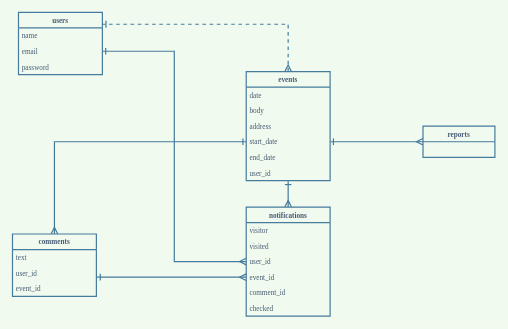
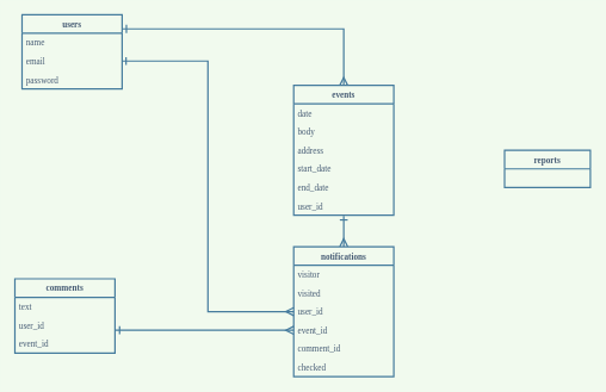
  <mxCell id="0" value="" />
  <mxCell id="1" parent="0" />
  <mxCell id="2" style="edgeStyle=none;orthogonalLoop=1;jettySize=auto;html=1;exitX=0.5;exitY=0;exitDx=0;exitDy=0;strokeColor=#457B9D;fontColor=#1D3557;strokeWidth=2;endArrow=ERone;endFill=0;startArrow=ERmany;startFill=0;rounded=0;endSize=8;startSize=8;fontFamily=Times New Roman;labelBorderColor=none;textOpacity=80;labelBackgroundColor=#F1FAEE;entryX=0.5;entryY=1.038;entryDx=0;entryDy=0;entryPerimeter=0;" parent="1" source="16" target="29" edge="1"><mxGeometry relative="1" as="geometry"><mxPoint x="370" y="280" as="targetPoint" /></mxGeometry></mxCell>
- <mxCell id="3" style="edgeStyle=orthogonalEdgeStyle;orthogonalLoop=1;jettySize=auto;html=1;exitX=0.5;exitY=0;exitDx=0;exitDy=0;entryX=1;entryY=0.192;entryDx=0;entryDy=0;entryPerimeter=0;endArrow=ERone;endFill=0;startArrow=ERmany;startFill=0;strokeColor=#457B9D;fontColor=#1D3557;strokeWidth=2;rounded=0;endSize=9;startSize=8;shadow=0;sketch=0;jumpSize=0;fontFamily=Times New Roman;labelBorderColor=none;textOpacity=80;labelBackgroundColor=#F1FAEE;dashed=1;" parent="1" source="23" target="4" edge="1"><mxGeometry relative="1" as="geometry" /></mxCell>
+ <mxCell id="3" style="edgeStyle=orthogonalEdgeStyle;orthogonalLoop=1;jettySize=auto;html=1;exitX=0.5;exitY=0;exitDx=0;exitDy=0;entryX=1;entryY=0.192;entryDx=0;entryDy=0;entryPerimeter=0;endArrow=ERone;endFill=0;startArrow=ERmany;startFill=0;strokeColor=#457B9D;fontColor=#1D3557;strokeWidth=2;rounded=0;endSize=9;startSize=8;shadow=0;sketch=0;jumpSize=0;fontFamily=Times New Roman;labelBorderColor=none;textOpacity=80;labelBackgroundColor=#F1FAEE;" parent="1" source="23" target="4" edge="1"><mxGeometry relative="1" as="geometry" /></mxCell>
  <mxCell id="4" value="users" style="swimlane;fontStyle=1;childLayout=stackLayout;horizontal=1;startSize=26;fillColor=none;horizontalStack=0;resizeParent=1;resizeParentMax=0;resizeLast=0;collapsible=1;marginBottom=0;strokeColor=#457B9D;fontColor=#1D3557;strokeWidth=2;perimeterSpacing=0;shadow=0;fontFamily=Times New Roman;labelBorderColor=none;textOpacity=80;" parent="1" vertex="1"><mxGeometry x="30" y="20" width="140" height="104" as="geometry" /></mxCell>
  <mxCell id="5" value="name" style="text;strokeColor=none;fillColor=none;align=left;verticalAlign=top;spacingLeft=4;spacingRight=4;overflow=hidden;rotatable=0;points=[[0,0.5],[1,0.5]];portConstraint=eastwest;fontColor=#1D3557;fontFamily=Times New Roman;labelBorderColor=none;textOpacity=80;" parent="4" vertex="1"><mxGeometry y="26" width="140" height="26" as="geometry" /></mxCell>
  <mxCell id="6" value="email&#10;" style="text;strokeColor=none;fillColor=none;align=left;verticalAlign=top;spacingLeft=4;spacingRight=4;overflow=hidden;rotatable=0;points=[[0,0.5],[1,0.5]];portConstraint=eastwest;fontColor=#1D3557;fontFamily=Times New Roman;labelBorderColor=none;textOpacity=80;" parent="4" vertex="1"><mxGeometry y="52" width="140" height="26" as="geometry" /></mxCell>
  <mxCell id="7" value="password" style="text;strokeColor=none;fillColor=none;align=left;verticalAlign=top;spacingLeft=4;spacingRight=4;overflow=hidden;rotatable=0;points=[[0,0.5],[1,0.5]];portConstraint=eastwest;fontColor=#1D3557;fontFamily=Times New Roman;labelBorderColor=none;textOpacity=80;" parent="4" vertex="1"><mxGeometry y="78" width="140" height="26" as="geometry" /></mxCell>
  <mxCell id="8" value="comments" style="swimlane;fontStyle=1;childLayout=stackLayout;horizontal=1;startSize=26;fillColor=none;horizontalStack=0;resizeParent=1;resizeParentMax=0;resizeLast=0;collapsible=1;marginBottom=0;strokeColor=#457B9D;fontColor=#1D3557;strokeWidth=2;perimeterSpacing=0;shadow=0;fontFamily=Times New Roman;labelBorderColor=none;textOpacity=80;" parent="1" vertex="1"><mxGeometry x="20" y="390" width="140" height="104" as="geometry" /></mxCell>
  <mxCell id="9" value="text" style="text;strokeColor=none;fillColor=none;align=left;verticalAlign=top;spacingLeft=4;spacingRight=4;overflow=hidden;rotatable=0;points=[[0,0.5],[1,0.5]];portConstraint=eastwest;fontColor=#1D3557;fontFamily=Times New Roman;labelBorderColor=none;textOpacity=80;" parent="8" vertex="1"><mxGeometry y="26" width="140" height="26" as="geometry" /></mxCell>
  <mxCell id="10" value="user_id" style="text;strokeColor=none;fillColor=none;align=left;verticalAlign=top;spacingLeft=4;spacingRight=4;overflow=hidden;rotatable=0;points=[[0,0.5],[1,0.5]];portConstraint=eastwest;fontColor=#1D3557;fontFamily=Times New Roman;labelBorderColor=none;textOpacity=80;" parent="8" vertex="1"><mxGeometry y="52" width="140" height="26" as="geometry" /></mxCell>
  <mxCell id="11" value="event_id" style="text;strokeColor=none;fillColor=none;align=left;verticalAlign=top;spacingLeft=4;spacingRight=4;overflow=hidden;rotatable=0;points=[[0,0.5],[1,0.5]];portConstraint=eastwest;fontColor=#1D3557;fontFamily=Times New Roman;labelBorderColor=none;textOpacity=80;" parent="8" vertex="1"><mxGeometry y="78" width="140" height="26" as="geometry" /></mxCell>
- <mxCell id="12" style="edgeStyle=orthogonalEdgeStyle;orthogonalLoop=1;jettySize=auto;html=1;exitX=0;exitY=0.5;exitDx=0;exitDy=0;startArrow=ERone;startFill=0;endArrow=ERmany;endFill=0;strokeColor=#457B9D;fontColor=#1D3557;strokeWidth=2;rounded=0;endSize=8;startSize=8;fontFamily=Times New Roman;labelBorderColor=none;textOpacity=80;labelBackgroundColor=#F1FAEE;" parent="1" source="27" target="8" edge="1"><mxGeometry relative="1" as="geometry"><mxPoint x="115" y="386" as="targetPoint" /></mxGeometry></mxCell>
  <mxCell id="13" style="edgeStyle=orthogonalEdgeStyle;orthogonalLoop=1;jettySize=auto;html=1;exitX=0;exitY=0.5;exitDx=0;exitDy=0;entryX=1;entryY=0.5;entryDx=0;entryDy=0;endArrow=ERone;endFill=0;startArrow=ERmany;startFill=0;strokeColor=#457B9D;fontColor=#1D3557;strokeWidth=2;rounded=0;endSize=8;startSize=8;fontFamily=Times New Roman;labelBorderColor=none;textOpacity=80;labelBackgroundColor=#F1FAEE;" parent="1" source="19" target="6" edge="1"><mxGeometry relative="1" as="geometry" /></mxCell>
  <mxCell id="14" style="edgeStyle=none;orthogonalLoop=1;jettySize=auto;html=1;exitX=1.007;exitY=0.769;exitDx=0;exitDy=0;endArrow=ERmany;endFill=0;startArrow=ERone;startFill=0;entryX=0;entryY=0.5;entryDx=0;entryDy=0;exitPerimeter=0;strokeColor=#457B9D;fontColor=#1D3557;strokeWidth=2;rounded=0;endSize=8;startSize=8;fontFamily=Times New Roman;labelBorderColor=none;textOpacity=80;labelBackgroundColor=#F1FAEE;" parent="1" source="10" target="20" edge="1"><mxGeometry relative="1" as="geometry"><mxPoint x="302" y="455" as="targetPoint" /></mxGeometry></mxCell>
- <mxCell id="15" style="edgeStyle=none;orthogonalLoop=1;jettySize=auto;html=1;exitX=1;exitY=0.5;exitDx=0;exitDy=0;entryX=0;entryY=0.5;entryDx=0;entryDy=0;endArrow=ERmany;endFill=0;startArrow=ERone;startFill=0;strokeColor=#457B9D;fontColor=#1D3557;strokeWidth=2;rounded=0;endSize=8;startSize=8;fontFamily=Times New Roman;labelBorderColor=none;textOpacity=80;labelBackgroundColor=#F1FAEE;" parent="1" source="27" target="30" edge="1"><mxGeometry relative="1" as="geometry" /></mxCell>
  <mxCell id="16" value="notifications" style="swimlane;fontStyle=1;childLayout=stackLayout;horizontal=1;startSize=26;fillColor=none;horizontalStack=0;resizeParent=1;resizeParentMax=0;resizeLast=0;collapsible=1;marginBottom=0;strokeColor=#457B9D;fontColor=#1D3557;strokeWidth=2;perimeterSpacing=0;shadow=0;fontFamily=Times New Roman;labelBorderColor=none;textOpacity=80;" parent="1" vertex="1"><mxGeometry x="410" y="345" width="140" height="182" as="geometry" /></mxCell>
  <mxCell id="17" value="visitor" style="text;strokeColor=none;fillColor=none;align=left;verticalAlign=top;spacingLeft=4;spacingRight=4;overflow=hidden;rotatable=0;points=[[0,0.5],[1,0.5]];portConstraint=eastwest;fontColor=#1D3557;fontFamily=Times New Roman;labelBorderColor=none;textOpacity=80;" parent="16" vertex="1"><mxGeometry y="26" width="140" height="26" as="geometry" /></mxCell>
  <mxCell id="18" value="visited" style="text;strokeColor=none;fillColor=none;align=left;verticalAlign=top;spacingLeft=4;spacingRight=4;overflow=hidden;rotatable=0;points=[[0,0.5],[1,0.5]];portConstraint=eastwest;fontColor=#1D3557;fontFamily=Times New Roman;labelBorderColor=none;textOpacity=80;" parent="16" vertex="1"><mxGeometry y="52" width="140" height="26" as="geometry" /></mxCell>
  <mxCell id="19" value="user_id" style="text;strokeColor=none;fillColor=none;align=left;verticalAlign=top;spacingLeft=4;spacingRight=4;overflow=hidden;rotatable=0;points=[[0,0.5],[1,0.5]];portConstraint=eastwest;fontColor=#1D3557;fontFamily=Times New Roman;labelBorderColor=none;textOpacity=80;" parent="16" vertex="1"><mxGeometry y="78" width="140" height="26" as="geometry" /></mxCell>
  <mxCell id="20" value="event_id" style="text;strokeColor=none;fillColor=none;align=left;verticalAlign=top;spacingLeft=4;spacingRight=4;overflow=hidden;rotatable=0;points=[[0,0.5],[1,0.5]];portConstraint=eastwest;fontColor=#1D3557;fontFamily=Times New Roman;labelBorderColor=none;textOpacity=80;" parent="16" vertex="1"><mxGeometry y="104" width="140" height="26" as="geometry" /></mxCell>
  <mxCell id="21" value="comment_id" style="text;strokeColor=none;fillColor=none;align=left;verticalAlign=top;spacingLeft=4;spacingRight=4;overflow=hidden;rotatable=0;points=[[0,0.5],[1,0.5]];portConstraint=eastwest;fontColor=#1D3557;fontFamily=Times New Roman;labelBorderColor=none;textOpacity=80;" parent="16" vertex="1"><mxGeometry y="130" width="140" height="26" as="geometry" /></mxCell>
  <mxCell id="22" value="checked" style="text;strokeColor=none;fillColor=none;align=left;verticalAlign=top;spacingLeft=4;spacingRight=4;overflow=hidden;rotatable=0;points=[[0,0.5],[1,0.5]];portConstraint=eastwest;fontColor=#1D3557;fontFamily=Times New Roman;labelBorderColor=none;textOpacity=80;" parent="16" vertex="1"><mxGeometry y="156" width="140" height="26" as="geometry" /></mxCell>
  <mxCell id="23" value="events" style="swimlane;fontStyle=1;childLayout=stackLayout;horizontal=1;startSize=26;fillColor=none;horizontalStack=0;resizeParent=1;resizeParentMax=0;resizeLast=0;collapsible=1;marginBottom=0;strokeColor=#457B9D;fontColor=#1D3557;strokeWidth=2;perimeterSpacing=0;shadow=0;fontFamily=Times New Roman;labelBorderColor=none;textOpacity=80;" parent="1" vertex="1"><mxGeometry x="410" y="119" width="140" height="182" as="geometry" /></mxCell>
  <mxCell id="24" value="date" style="text;strokeColor=none;fillColor=none;align=left;verticalAlign=top;spacingLeft=4;spacingRight=4;overflow=hidden;rotatable=0;points=[[0,0.5],[1,0.5]];portConstraint=eastwest;fontColor=#1D3557;fontFamily=Times New Roman;labelBorderColor=none;textOpacity=80;" parent="23" vertex="1"><mxGeometry y="26" width="140" height="26" as="geometry" /></mxCell>
  <mxCell id="25" value="body" style="text;strokeColor=none;fillColor=none;align=left;verticalAlign=top;spacingLeft=4;spacingRight=4;overflow=hidden;rotatable=0;points=[[0,0.5],[1,0.5]];portConstraint=eastwest;fontColor=#1D3557;fontFamily=Times New Roman;labelBorderColor=none;textOpacity=80;" parent="23" vertex="1"><mxGeometry y="52" width="140" height="26" as="geometry" /></mxCell>
  <mxCell id="26" value="address" style="text;strokeColor=none;fillColor=none;align=left;verticalAlign=top;spacingLeft=4;spacingRight=4;overflow=hidden;rotatable=0;points=[[0,0.5],[1,0.5]];portConstraint=eastwest;fontColor=#1D3557;fontFamily=Times New Roman;labelBorderColor=none;textOpacity=80;" vertex="1" parent="23"><mxGeometry y="78" width="140" height="26" as="geometry" /></mxCell>
  <mxCell id="27" value="start_date" style="text;strokeColor=none;fillColor=none;align=left;verticalAlign=top;spacingLeft=4;spacingRight=4;overflow=hidden;rotatable=0;points=[[0,0.5],[1,0.5]];portConstraint=eastwest;fontColor=#1D3557;fontFamily=Times New Roman;labelBorderColor=none;textOpacity=80;" parent="23" vertex="1"><mxGeometry y="104" width="140" height="26" as="geometry" /></mxCell>
  <mxCell id="28" value="end_date" style="text;strokeColor=none;fillColor=none;align=left;verticalAlign=top;spacingLeft=4;spacingRight=4;overflow=hidden;rotatable=0;points=[[0,0.5],[1,0.5]];portConstraint=eastwest;fontColor=#1D3557;fontFamily=Times New Roman;labelBorderColor=none;textOpacity=80;" parent="23" vertex="1"><mxGeometry y="130" width="140" height="26" as="geometry" /></mxCell>
  <mxCell id="29" value="user_id" style="text;strokeColor=none;fillColor=none;align=left;verticalAlign=top;spacingLeft=4;spacingRight=4;overflow=hidden;rotatable=0;points=[[0,0.5],[1,0.5]];portConstraint=eastwest;fontColor=#1D3557;fontFamily=Times New Roman;labelBorderColor=none;textOpacity=80;" parent="23" vertex="1"><mxGeometry y="156" width="140" height="26" as="geometry" /></mxCell>
  <mxCell id="30" value="reports" style="swimlane;fontStyle=1;childLayout=stackLayout;horizontal=1;startSize=26;fillColor=none;horizontalStack=0;resizeParent=1;resizeParentMax=0;resizeLast=0;collapsible=1;marginBottom=0;strokeColor=#457B9D;fontColor=#1D3557;strokeWidth=2;perimeterSpacing=0;shadow=0;sketch=0;glass=0;swimlaneLine=1;fontFamily=Times New Roman;labelBorderColor=none;textOpacity=80;" parent="1" vertex="1"><mxGeometry x="705" y="210" width="120" height="52" as="geometry" /></mxCell>
